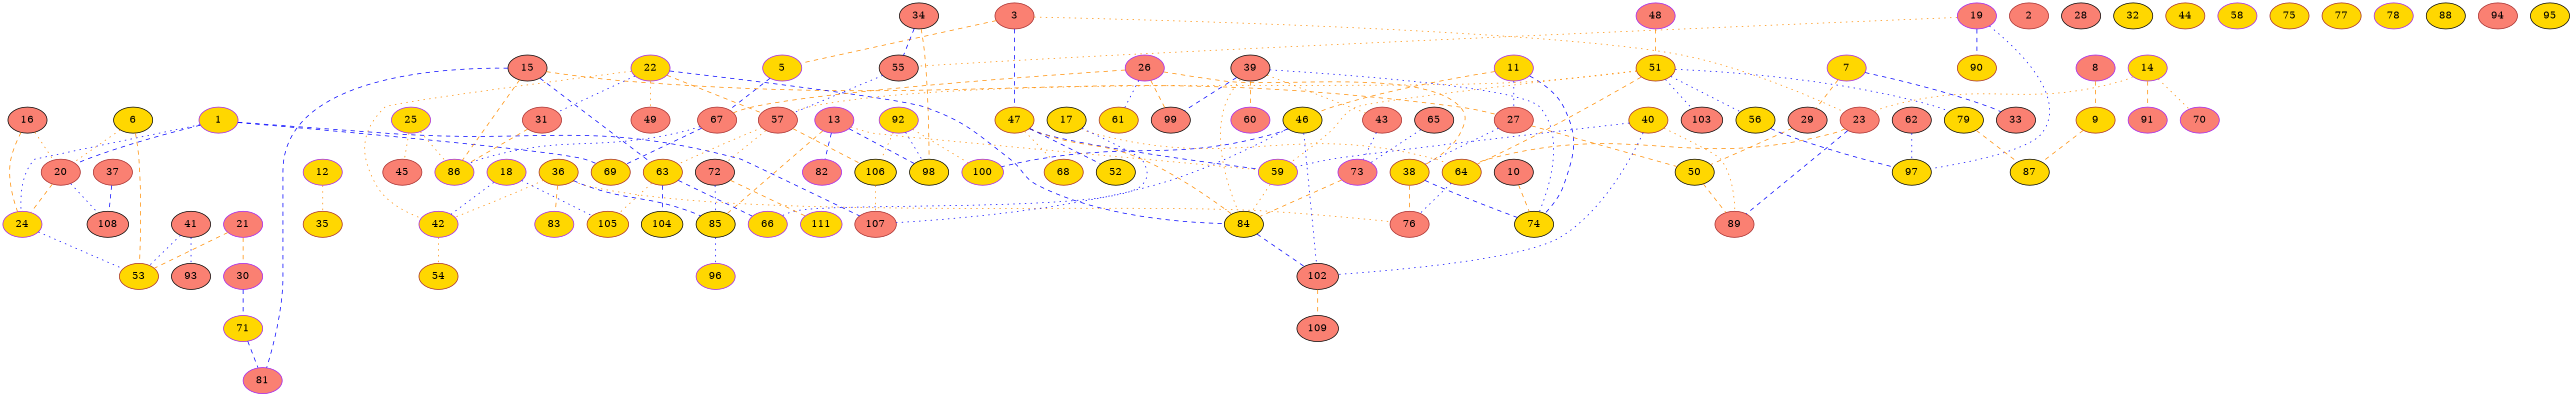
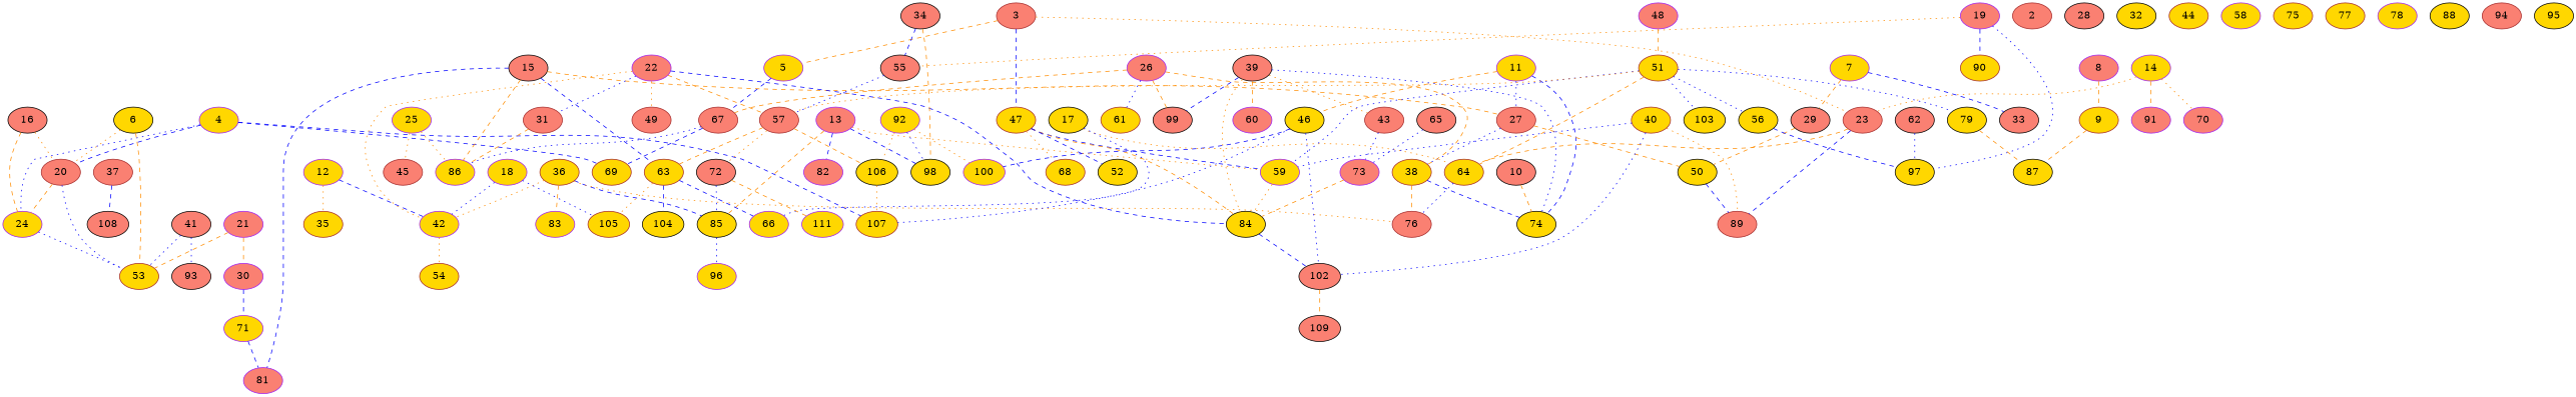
  graph {
    node [color=black fillcolor=gold style=filled]
    edge [color=darkorange style=dashed]
-   1 [color=purple]
+   1 [color=purple label=4]
    20 [color=brown fillcolor=salmon]
    24 [color=purple]
    69 [color=brown]
-   107 [color=brown fillcolor=salmon]
+   107 [color=brown]
    108 [fillcolor=salmon]
    53 [color=brown]
    2 [color=brown fillcolor=salmon]
    3 [color=brown fillcolor=salmon]
    5 [color=purple]
    23 [color=brown fillcolor=salmon]
    47 [color=brown]
    67 [color=brown fillcolor=salmon]
    64 [color=brown]
    89 [color=brown fillcolor=salmon]
    59 [color=purple]
    84
    52
    68 [color=brown]
    36 [color=brown]
    42 [color=purple]
    85
    76 [color=brown fillcolor=salmon]
    83 [color=purple]
    102 [fillcolor=salmon]
    109 [fillcolor=salmon]
    86 [color=purple]
    6
    7 [color=purple]
    29 [fillcolor=salmon]
    33 [fillcolor=salmon]
    50
    8 [color=purple fillcolor=salmon]
    9 [color=brown]
    87
    10 [fillcolor=salmon]
    74
    11 [color=purple]
    27 [color=brown fillcolor=salmon]
    46
    38 [color=brown]
    100 [color=purple]
    12 [color=purple]
    35 [color=brown]
    54 [color=brown]
    13 [color=purple fillcolor=salmon]
    82 [color=purple fillcolor=salmon]
    98
    96 [color=purple]
    14 [color=purple]
    70 [color=purple fillcolor=salmon]
    91 [color=purple fillcolor=salmon]
    15 [fillcolor=salmon]
    63 [color=brown]
    81 [color=purple fillcolor=salmon]
    66 [color=purple]
    105 [color=brown]
    104
    16 [fillcolor=salmon]
    17
    18 [color=purple]
    19 [color=purple fillcolor=salmon]
    55 [fillcolor=salmon]
    90 [color=brown]
    97
    57 [color=brown fillcolor=salmon]
    21 [color=purple fillcolor=salmon]
    30 [color=purple fillcolor=salmon]
    71 [color=purple]
-   22 [color=purple]
+   22 [color=purple fillcolor=salmon]
    31 [color=brown fillcolor=salmon]
    49 [color=brown fillcolor=salmon]
    72 [fillcolor=salmon]
    106
    25 [color=purple]
    45 [color=brown fillcolor=salmon]
    26 [color=purple fillcolor=salmon]
    61 [color=brown]
    99 [fillcolor=salmon]
    28 [fillcolor=salmon]
    32
    34 [fillcolor=salmon]
    37 [color=brown fillcolor=salmon]
    39 [fillcolor=salmon]
    43 [color=brown fillcolor=salmon]
    60 [color=purple fillcolor=salmon]
    73 [color=purple fillcolor=salmon]
    40 [color=brown]
    41 [fillcolor=salmon]
    93 [fillcolor=salmon]
    44 [color=brown]
    48 [color=purple fillcolor=salmon]
    51 [color=brown]
    56
    79
-   103 [fillcolor=salmon]
+   103
    n97 [color=purple label=111]
    58 [color=purple]
    62 [fillcolor=salmon]
    65 [fillcolor=salmon]
    75 [color=brown]
    77 [color=brown]
    78 [color=purple]
    88
    92 [color=purple]
    94 [color=brown fillcolor=salmon]
    95
    1 -- 20 [color=blue]
    1 -- 24 [color=blue style=dotted]
    1 -- 69 [color=blue]
    1 -- 107 [color=blue]
    20 -- 24
-   20 -- 108 [color=blue style=dotted]
+   20 -- 53 [color=blue style=dotted]
    24 -- 53 [color=blue style=dotted]
    3 -- 5
    3 -- 23 [style=dotted]
    3 -- 47 [color=blue]
    5 -- 67 [color=blue]
    23 -- 64
    23 -- 89 [color=blue]
    47 -- 59 [color=blue]
    47 -- 84
    47 -- 52 [color=blue]
    47 -- 68 [style=dotted]
    67 -- 69 [color=blue]
    67 -- 86 [color=blue style=dotted]
    64 -- 76 [color=blue style=dotted]
    59 -- 84 [style=dotted]
    84 -- 102 [color=blue]
    36 -- 42 [style=dotted]
    36 -- 85 [color=blue]
    36 -- 76 [style=dotted]
    36 -- 83
    42 -- 54 [style=dotted]
    85 -- 96 [color=blue style=dotted]
    102 -- 109
    6 -- 20 [style=dotted]
    6 -- 53
    7 -- 29
    7 -- 33 [color=blue]
    29 -- 50
-   50 -- 89
+   50 -- 89 [color=blue]
    8 -- 9
    9 -- 87
    10 -- 74
    11 -- 74 [color=blue]
    11 -- 27 [color=blue style=dotted]
    11 -- 46
    27 -- 50
    27 -- 38 [color=blue style=dotted]
    46 -- 107 [color=blue style=dotted]
    46 -- 102 [color=blue style=dotted]
    46 -- 100 [color=blue]
    38 -- 76
    38 -- 74 [color=blue]
+   12 -- 42 [color=blue]
    12 -- 35 [style=dotted]
    13 -- 59 [style=dotted]
    13 -- 85
    13 -- 82 [color=blue]
    13 -- 98 [color=blue]
    14 -- 23 [style=dotted]
    14 -- 70 [style=dotted]
    14 -- 91
    15 -- 86
    15 -- 27
    15 -- 63 [color=blue]
    15 -- 81 [color=blue]
    63 -- 66 [color=blue]
    63 -- 105 [style=dotted]
    63 -- 104 [color=blue]
    16 -- 20 [style=dotted]
    16 -- 24
    17 -- 64 [style=dotted]
    17 -- 66 [color=blue style=dotted]
    18 -- 42 [color=blue style=dotted]
    18 -- 105 [color=blue style=dotted]
    19 -- 55 [style=dotted]
    19 -- 90 [color=blue]
    19 -- 97 [color=blue style=dotted]
    55 -- 57 [color=blue style=dotted]
-   57 -- 63 [style=dotted]
+   57 -- 63
    57 -- 72 [style=dotted]
    57 -- 106
    21 -- 53
    21 -- 30
    30 -- 71 [color=blue]
    71 -- 81 [color=blue]
    22 -- 84 [color=blue]
    22 -- 42 [style=dotted]
    22 -- 57
    22 -- 31 [color=blue style=dotted]
    22 -- 49 [style=dotted]
    31 -- 86
    72 -- 85 [color=blue style=dotted]
    72 -- n97
    106 -- 107 [style=dotted]
    25 -- 86 [style=dotted]
    25 -- 45 [style=dotted]
    26 -- 67
    26 -- 38
    26 -- 61 [color=blue style=dotted]
    26 -- 99
    34 -- 98
    34 -- 55 [color=blue]
    37 -- 108 [color=blue]
    39 -- 84 [style=dotted]
    39 -- 74 [color=blue style=dotted]
    39 -- 99 [color=blue]
    39 -- 43 [style=dotted]
    39 -- 60
    43 -- 73 [color=blue style=dotted]
    73 -- 84
    40 -- 89 [style=dotted]
    40 -- 59 [color=blue style=dotted]
    40 -- 102 [color=blue style=dotted]
    41 -- 53 [color=blue style=dotted]
    41 -- 93 [color=blue style=dotted]
    48 -- 51
    51 -- 64
-   51 -- 59 [style=dotted]
+   51 -- 59 [color=blue style=dotted]
    51 -- 57 [style=dotted]
    51 -- 56 [color=blue style=dotted]
    51 -- 79 [color=blue style=dotted]
    51 -- 103 [color=blue style=dotted]
    56 -- 97 [color=blue]
    79 -- 87
    62 -- 97 [color=blue style=dotted]
    65 -- 73 [color=blue style=dotted]
    92 -- 100 [style=dotted]
    92 -- 98 [color=blue style=dotted]
    92 -- 106 [style=dotted]
  }
